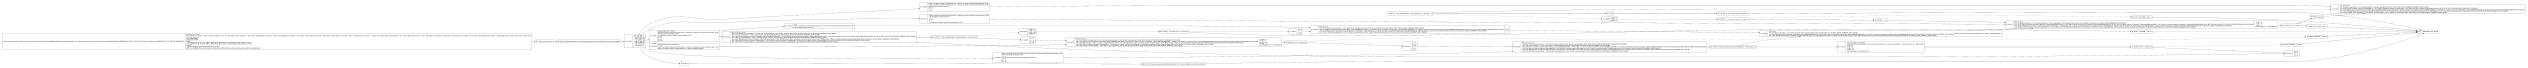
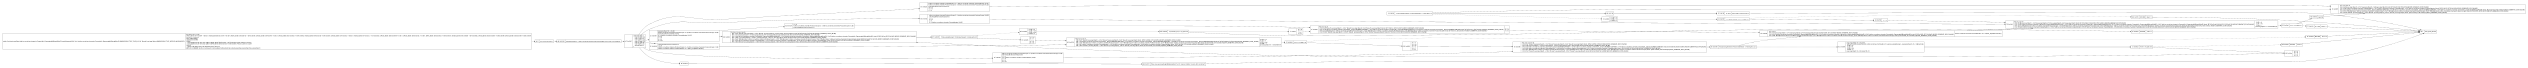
  digraph {
    fontname=Inter
    rankdir=LR
    node [fontname=Inter shape=record]
    edge [fontname=Inter]
    n1 [label="{44\:\ ?|MTH_ENTER_BLOCK\l}"]
    n2 [label="{46\:\ 0x0000|java.lang.Object r0 = kotlin.coroutines.intrinsics.IntrinsicsKt.getCOROUTINE_SUSPENDED()\l}"]
    n3 [label="{47\:\ 0x0007|switch(r9.label) \{\l    case 0: goto L42;\l    case 1: goto L41;\l    case 2: goto L23;\l    case 3: goto L20;\l    case 4: goto L19;\l    case 5: goto L6;\l    default: goto L3;\l\}\l}"]
    n4 [label="{48\:\ 0x000a}"]
    n5 [label="{50\:\ 0x0012|kotlinx.coroutines.channels.ProducerScope r3 = (kotlinx.coroutines.channels.ProducerScope) r9.L$0\lkotlin.ResultKt.throwOnFailure(r10)\lr5 = r3\lr3 = r9\lr1 = r0\lr10 = (kotlinx.coroutines.channels.ChannelIterator) r9.L$1\l}"]
    n6 [label="{51\:\ 0x0025|kotlinx.coroutines.channels.ChannelIterator r2 = (kotlinx.coroutines.channels.ChannelIterator) r9.L$1\lkotlinx.coroutines.channels.ProducerScope r3 = (kotlinx.coroutines.channels.ProducerScope) r9.L$0\lkotlin.ResultKt.throwOnFailure(r10)\lr5 = r3\lr3 = r9\lr1 = r0\l}"]
    n7 [label="{53\:\ 0x0041|java.lang.Object r3 = r9.L$2\lkotlinx.coroutines.channels.ProducerScope r5 = (kotlinx.coroutines.channels.ProducerScope) r9.L$0\lkotlin.ResultKt.throwOnFailure(r10)\lr6 = (kotlinx.coroutines.channels.ChannelIterator) r9.L$1\lr4 = r3\lr3 = r9\lr1 = r0\lr0 = r10\l}"]
    n8 [label="{54\:\ 0x0056|kotlinx.coroutines.channels.ProducerScope r4 = (kotlinx.coroutines.channels.ProducerScope) r9.L$0\lkotlin.ResultKt.throwOnFailure(r10)\lr5 = r4\lr4 = (kotlinx.coroutines.channels.ChannelIterator) r9.L$1\lr3 = r9\lr1 = r0\lr0 = r10\l}"]
    n9 [label="{55\:\ 0x0068|kotlin.ResultKt.throwOnFailure(r10)\lr1 = r9\lkotlinx.coroutines.channels.ProducerScope r3 = (kotlinx.coroutines.channels.ProducerScope) r1.L$0\lkotlinx.coroutines.channels.ChannelIterator r4 = r1.$this_dropWhile.iterator()\l}"]
    n10 [label="{49\:\ 0x0011|throw new java.lang.IllegalStateException(\"call to 'resume' before 'invoke' with coroutine\")\l}"]
    n11 [label="{75\:\ 0x00e1|PHI: r1 r3 r5 r10 \l  PHI: (r1v19 java.lang.Object) = (r1v12 java.lang.Object), (r1v18 java.lang.Object), (r1v21 java.lang.Object) binds: [B:74:0x00db, B:84:0x0112, B:50:0x0012] A[DONT_GENERATE, DONT_INLINE]\l  PHI: (r3v18 kotlinx.coroutines.channels.ChannelsKt__DeprecatedKt$dropWhile$1) = (r3v12 kotlinx.coroutines.channels.ChannelsKt__DeprecatedKt$dropWhile$1), (r3v17 kotlinx.coroutines.channels.ChannelsKt__DeprecatedKt$dropWhile$1), (r3v21 kotlinx.coroutines.channels.ChannelsKt__DeprecatedKt$dropWhile$1) binds: [B:74:0x00db, B:84:0x0112, B:50:0x0012] A[DONT_GENERATE, DONT_INLINE]\l  PHI: (r5v13 '$this$produce' kotlinx.coroutines.channels.ProducerScope) = (r5v9 '$this$produce' kotlinx.coroutines.channels.ProducerScope), (r5v12 '$this$produce' kotlinx.coroutines.channels.ProducerScope), (r5v14 '$this$produce' kotlinx.coroutines.channels.ProducerScope) binds: [B:74:0x00db, B:84:0x0112, B:50:0x0012] A[DONT_GENERATE, DONT_INLINE]\l  PHI: (r10v26 kotlinx.coroutines.channels.ChannelIterator) = (r10v17 kotlinx.coroutines.channels.ChannelIterator), (r10v25 kotlinx.coroutines.channels.ChannelIterator), (r10v28 kotlinx.coroutines.channels.ChannelIterator) binds: [B:74:0x00db, B:84:0x0112, B:50:0x0012] A[DONT_GENERATE, DONT_INLINE]\l|r3.L$0 = r5\lr3.L$1 = r10\lr3.label = 4\ljava.lang.Object r2 = r10.hasNext(r3)\l}"]
    n12 [label="{79\:\ 0x00f5|PHI: r1 r2 r3 r5 r10 \l  PHI: (r1v18 java.lang.Object) = (r1v17 java.lang.Object), (r1v19 java.lang.Object) binds: [B:51:0x0025, B:78:0x00f2] A[DONT_GENERATE, DONT_INLINE]\l  PHI: (r2v8 kotlinx.coroutines.channels.ChannelIterator) = (r2v7 kotlinx.coroutines.channels.ChannelIterator), (r2v12 kotlinx.coroutines.channels.ChannelIterator) binds: [B:51:0x0025, B:78:0x00f2] A[DONT_GENERATE, DONT_INLINE]\l  PHI: (r3v17 kotlinx.coroutines.channels.ChannelsKt__DeprecatedKt$dropWhile$1) = (r3v16 kotlinx.coroutines.channels.ChannelsKt__DeprecatedKt$dropWhile$1), (r3v18 kotlinx.coroutines.channels.ChannelsKt__DeprecatedKt$dropWhile$1) binds: [B:51:0x0025, B:78:0x00f2] A[DONT_GENERATE, DONT_INLINE]\l  PHI: (r5v12 '$this$produce' kotlinx.coroutines.channels.ProducerScope) = (r5v11 '$this$produce' kotlinx.coroutines.channels.ProducerScope), (r5v13 '$this$produce' kotlinx.coroutines.channels.ProducerScope) binds: [B:51:0x0025, B:78:0x00f2] A[DONT_GENERATE, DONT_INLINE]\l  PHI: (r10v19 '$result' java.lang.Object) = (r10v0 '$result' java.lang.Object), (r10v27 '$result' java.lang.Object) binds: [B:51:0x0025, B:78:0x00f2] A[DONT_GENERATE, DONT_INLINE]\l}"]
    n13 [label="{52\:\ 0x0037|r1 = r9\lkotlinx.coroutines.channels.ProducerScope r2 = (kotlinx.coroutines.channels.ProducerScope) r1.L$0\lkotlin.ResultKt.throwOnFailure(r10)\l}"]
    n14 [label="{72\:\ 0x00d0|PHI: r0 r1 r2 r10 \l  PHI: (r0v9 '$result' java.lang.Object) = (r0v7 '$result' java.lang.Object), (r0v0 '$result' java.lang.Object) binds: [B:71:0x00cc, B:52:0x0037] A[DONT_GENERATE, DONT_INLINE]\l  PHI: (r1v13 kotlinx.coroutines.channels.ChannelsKt__DeprecatedKt$dropWhile$1) = (r1v9 kotlinx.coroutines.channels.ChannelsKt__DeprecatedKt$dropWhile$1), (r1v15 kotlinx.coroutines.channels.ChannelsKt__DeprecatedKt$dropWhile$1) binds: [B:71:0x00cc, B:52:0x0037] A[DONT_GENERATE, DONT_INLINE]\l  PHI: (r2v3 '$this$produce' kotlinx.coroutines.channels.ProducerScope) = (r2v2 '$this$produce' kotlinx.coroutines.channels.ProducerScope), (r2v5 '$this$produce' kotlinx.coroutines.channels.ProducerScope) binds: [B:71:0x00cc, B:52:0x0037] A[DONT_GENERATE, DONT_INLINE]\l  PHI: (r10v18 '$result' java.lang.Object) = (r10v15 '$result' java.lang.Object), (r10v0 '$result' java.lang.Object) binds: [B:71:0x00cc, B:52:0x0037] A[DONT_GENERATE, DONT_INLINE]\l|r3 = r1\lr5 = r2\lr1 = r0\l}"]
    n15 [label="{66\:\ 0x00b1|PHI: r0 r1 r3 r4 r5 r6 r10 \l  PHI: (r0v5 '$result' java.lang.Object) = (r0v2 '$result' java.lang.Object), (r0v8 '$result' java.lang.Object) binds: [B:65:0x00ad, B:53:0x0041] A[DONT_GENERATE, DONT_INLINE]\l  PHI: (r1v7 java.lang.Object) = (r1v4 java.lang.Object), (r1v11 java.lang.Object) binds: [B:65:0x00ad, B:53:0x0041] A[DONT_GENERATE, DONT_INLINE]\l  PHI: (r3v8 kotlinx.coroutines.channels.ChannelsKt__DeprecatedKt$dropWhile$1) = (r3v5 kotlinx.coroutines.channels.ChannelsKt__DeprecatedKt$dropWhile$1), (r3v11 kotlinx.coroutines.channels.ChannelsKt__DeprecatedKt$dropWhile$1) binds: [B:65:0x00ad, B:53:0x0041] A[DONT_GENERATE, DONT_INLINE]\l  PHI: (r4v8 'e' java.lang.Object) = (r4v6 'e' java.lang.Object), (r4v12 'e' java.lang.Object) binds: [B:65:0x00ad, B:53:0x0041] A[DONT_GENERATE, DONT_INLINE]\l  PHI: (r5v6 '$this$produce' kotlinx.coroutines.channels.ProducerScope) = (r5v1 '$this$produce' kotlinx.coroutines.channels.ProducerScope), (r5v8 '$this$produce' kotlinx.coroutines.channels.ProducerScope) binds: [B:65:0x00ad, B:53:0x0041] A[DONT_GENERATE, DONT_INLINE]\l  PHI: (r6v4 kotlinx.coroutines.channels.ChannelIterator) = (r6v2 kotlinx.coroutines.channels.ChannelIterator), (r6v5 kotlinx.coroutines.channels.ChannelIterator) binds: [B:65:0x00ad, B:53:0x0041] A[DONT_GENERATE, DONT_INLINE]\l  PHI: (r10v8 '$result' java.lang.Object) = (r10v5 '$result' java.lang.Object), (r10v0 '$result' java.lang.Object) binds: [B:65:0x00ad, B:53:0x0041] A[DONT_GENERATE, DONT_INLINE]\l}"]
    n16 [label="{60\:\ 0x008f|PHI: r0 r1 r3 r4 r5 r10 \l  PHI: (r0v2 '$result' java.lang.Object) = (r0v1 '$result' java.lang.Object), (r0v4 '$result' java.lang.Object) binds: [B:54:0x0056, B:59:0x0089] A[DONT_GENERATE, DONT_INLINE]\l  PHI: (r1v4 java.lang.Object) = (r1v3 java.lang.Object), (r1v6 java.lang.Object) binds: [B:54:0x0056, B:59:0x0089] A[DONT_GENERATE, DONT_INLINE]\l  PHI: (r3v5 kotlinx.coroutines.channels.ChannelsKt__DeprecatedKt$dropWhile$1) = (r3v4 kotlinx.coroutines.channels.ChannelsKt__DeprecatedKt$dropWhile$1), (r3v7 kotlinx.coroutines.channels.ChannelsKt__DeprecatedKt$dropWhile$1) binds: [B:54:0x0056, B:59:0x0089] A[DONT_GENERATE, DONT_INLINE]\l  PHI: (r4v5 kotlinx.coroutines.channels.ChannelIterator) = (r4v4 kotlinx.coroutines.channels.ChannelIterator), (r4v7 kotlinx.coroutines.channels.ChannelIterator) binds: [B:54:0x0056, B:59:0x0089] A[DONT_GENERATE, DONT_INLINE]\l  PHI: (r5v1 '$this$produce' kotlinx.coroutines.channels.ProducerScope) = (r5v0 '$this$produce' kotlinx.coroutines.channels.ProducerScope), (r5v5 '$this$produce' kotlinx.coroutines.channels.ProducerScope) binds: [B:54:0x0056, B:59:0x0089] A[DONT_GENERATE, DONT_INLINE]\l  PHI: (r10v1 '$result' java.lang.Object) = (r10v0 '$result' java.lang.Object), (r10v7 '$result' java.lang.Object) binds: [B:54:0x0056, B:59:0x0089] A[DONT_GENERATE, DONT_INLINE]\l}"]
    n17 [label="{56\:\ 0x0076|PHI: r0 r1 r3 r4 r10 \l  PHI: (r0v3 '$result' java.lang.Object) = (r0v0 '$result' java.lang.Object), (r0v6 '$result' java.lang.Object) binds: [B:55:0x0068, B:73:0x00d5] A[DONT_GENERATE, DONT_INLINE]\l  PHI: (r1v5 kotlinx.coroutines.channels.ChannelsKt__DeprecatedKt$dropWhile$1) = (r1v1 kotlinx.coroutines.channels.ChannelsKt__DeprecatedKt$dropWhile$1), (r1v8 kotlinx.coroutines.channels.ChannelsKt__DeprecatedKt$dropWhile$1) binds: [B:55:0x0068, B:73:0x00d5] A[DONT_GENERATE, DONT_INLINE]\l  PHI: (r3v6 '$this$produce' kotlinx.coroutines.channels.ProducerScope) = (r3v1 '$this$produce' kotlinx.coroutines.channels.ProducerScope), (r3v9 '$this$produce' kotlinx.coroutines.channels.ProducerScope) binds: [B:55:0x0068, B:73:0x00d5] A[DONT_GENERATE, DONT_INLINE]\l  PHI: (r4v7 kotlinx.coroutines.channels.ChannelIterator) = (r4v1 kotlinx.coroutines.channels.ChannelIterator), (r4v9 kotlinx.coroutines.channels.ChannelIterator) binds: [B:55:0x0068, B:73:0x00d5] A[DONT_GENERATE, DONT_INLINE]\l  PHI: (r10v6 '$result' java.lang.Object) = (r10v0 '$result' java.lang.Object), (r10v11 '$result' java.lang.Object) binds: [B:55:0x0068, B:73:0x00d5] A[DONT_GENERATE, DONT_INLINE]\l|r1.L$0 = r3\lr1.L$1 = r4\lr1.L$2 = null\lr1.label = 1\ljava.lang.Object r5 = r4.hasNext(r1)\l}"]
-   n18 [label="{45\:\ ?|IMMUTABLE_EXIT_BLOCK\l}"]
+   n18 [label="{45\:\ ?|MTH_EXIT_BLOCK\l}"]
    n19 [label="{76\:\ 0x00ef|if (r2 != r1) goto L10\l}"]
    n20 [label="{77\:\ 0x00f1|RETURN\l|return r1\l}"]
    n21 [label="{78\:\ 0x00f2|r2 = r10\lr10 = r2\l}"]
    n22 [label="{80\:\ 0x00fb|if (((java.lang.Boolean) r10).booleanValue() == false) goto L17\l}"]
    n23 [label="{81\:\ 0x00fd|r3.L$0 = r5\lr3.L$1 = r2\lr3.label = 5\l}"]
    n24 [label="{86\:\ 0x0114}"]
    n25 [label="{82\:\ 0x010f|if (r5.send(r2.next(), r3) != r1) goto L16\l}"]
    n26 [label="{87\:\ 0x0116|RETURN\l|return kotlin.Unit.INSTANCE\l}"]
    n27 [label="{83\:\ 0x0111|RETURN\l|return r1\l}"]
    n28 [label="{84\:\ 0x0112|r10 = r2\l}"]
    n29 [label="{74\:\ 0x00db|PHI: r1 r3 r5 \l  PHI: (r1v12 java.lang.Object) = (r1v4 java.lang.Object), (r1v14 java.lang.Object) binds: [B:61:0x0095, B:72:0x00d0] A[DONT_GENERATE, DONT_INLINE]\l  PHI: (r3v12 kotlinx.coroutines.channels.ChannelsKt__DeprecatedKt$dropWhile$1) = (r3v5 kotlinx.coroutines.channels.ChannelsKt__DeprecatedKt$dropWhile$1), (r3v13 kotlinx.coroutines.channels.ChannelsKt__DeprecatedKt$dropWhile$1) binds: [B:61:0x0095, B:72:0x00d0] A[DONT_GENERATE, DONT_INLINE]\l  PHI: (r5v9 '$this$produce' kotlinx.coroutines.channels.ProducerScope) = (r5v1 '$this$produce' kotlinx.coroutines.channels.ProducerScope), (r5v10 '$this$produce' kotlinx.coroutines.channels.ProducerScope) binds: [B:61:0x0095, B:72:0x00d0] A[DONT_GENERATE, DONT_INLINE]\l|kotlinx.coroutines.channels.ChannelIterator r10 = r3.$this_dropWhile.iterator()\l}"]
    n30 [label="{67\:\ 0x00b7|if (((java.lang.Boolean) r10).booleanValue() != false) goto L30\l}"]
    n31 [label="{68\:\ 0x00b9|r3.L$0 = r5\lr3.L$1 = null\lr3.L$2 = null\lr3.label = 3\l}"]
    n32 [label="{73\:\ 0x00d5|r10 = r0\lr0 = r1\lr1 = r3\lr3 = r5\lr4 = r6\l}"]
    n33 [label="{69\:\ 0x00c9|if (r5.send(r4, r3) != r1) goto L29\l}"]
    n34 [label="{70\:\ 0x00cb|RETURN\l|return r1\l}"]
    n35 [label="{71\:\ 0x00cc|r10 = r0\lr0 = r1\lr1 = r3\lr2 = r5\l}"]
    n36 [label="{57\:\ 0x0086|if (r5 != r0) goto L34\l}"]
    n37 [label="{58\:\ 0x0088|RETURN\l|return r0\l}"]
    n38 [label="{59\:\ 0x0089|r8 = r0\lr0 = r10\lr10 = r5\lr5 = r3\lr3 = r1\lr1 = r8\l}"]
    n39 [label="{61\:\ 0x0095|if (((java.lang.Boolean) r10).booleanValue() == false) goto L22\l}"]
    n40 [label="{62\:\ 0x0097|java.lang.Object r10 = r4.next()\lkotlin.jvm.functions.Function2\<E, kotlin.coroutines.Continuation\<? super java.lang.Boolean\>, java.lang.Object\> r6 = r3.$predicate\lr3.L$0 = r5\lr3.L$1 = r4\lr3.L$2 = r10\lr3.label = 2\ljava.lang.Object r6 = r6.invoke(r10, r3)\l}"]
    n41 [label="{63\:\ 0x00aa|if (r6 != r1) goto L40\l}"]
    n42 [label="{64\:\ 0x00ac|RETURN\l|return r1\l}"]
    n43 [label="{65\:\ 0x00ad|r8 = r4\lr4 = r10\lr10 = r6\lr6 = r8\l}"]
    n44 [label="{public final java.lang.Object kotlinx.coroutines.channels.ChannelsKt__DeprecatedKt$dropWhile$1.invokeSuspend((r9v0 'this' kotlinx.coroutines.channels.ChannelsKt__DeprecatedKt$dropWhile$1 A[IMMUTABLE_TYPE, THIS]), (r10v0 '$result' java.lang.Object A[IMMUTABLE_TYPE, METHOD_ARGUMENT]))  | INCONSISTENT_CODE\lCROSS_EDGE: B:77:0x00f1 \-\> B:45:?, CROSS_EDGE: B:83:0x0111 \-\> B:45:?, BACK_EDGE: B:84:0x0112 \-\> B:75:0x00e1, CROSS_EDGE: B:87:0x0116 \-\> B:45:?, CROSS_EDGE: B:51:0x0025 \-\> B:79:0x00f5, CROSS_EDGE: B:74:0x00db \-\> B:75:0x00e1, CROSS_EDGE: B:70:0x00cb \-\> B:45:?, CROSS_EDGE: B:71:0x00cc \-\> B:72:0x00d0, CROSS_EDGE: B:58:0x0088 \-\> B:45:?, CROSS_EDGE: B:64:0x00ac \-\> B:45:?, BACK_EDGE: B:65:0x00ad \-\> B:66:0x00b1, CROSS_EDGE: B:61:0x0095 \-\> B:74:0x00db, CROSS_EDGE: B:54:0x0056 \-\> B:60:0x008f, CROSS_EDGE: B:55:0x0068 \-\> B:56:0x0076\lINLINE_NOT_NEEDED\lTYPE_VARS: EMPTY\lJadxCommentsAttr\{\l WARN: \l \-\> Unsupported multi\-entry loop pattern (BACK_EDGE: B:84:0x0112 \-\> B:75:0x00e1). Please submit an issue!!!\l \-\> Unsupported multi\-entry loop pattern (BACK_EDGE: B:65:0x00ad \-\> B:66:0x00b1). Please submit an issue!!!\l DEBUG: \l \-\> Don't trust debug lines info. Repeating lines: [180=7]\}\lMETHOD_OVERRIDE: [kotlin.coroutines.jvm.internal.BaseContinuationImpl.invokeSuspend(java.lang.Object):java.lang.Object]\l}"]
    n1 -> n2
    n2 -> n3
    n3 -> n4
    n3 -> n5
    n3 -> n6
    n3 -> n7
    n3 -> n8
    n3 -> n9
    n4 -> n10
    n5 -> n11
    n6 -> n12
    n7 -> n13
    n7 -> n15
    n8 -> n16
    n9 -> n17
    n10 -> n18
    n11 -> n19
    n13 -> n14
    n14 -> n29
    n15 -> n30
    n16 -> n39
    n17 -> n36
    n19 -> n20 [style=dashed]
    n19 -> n21
    n20 -> n18
    n21 -> n12
    n22 -> n12
    n22 -> n23 [style=dashed]
    n22 -> n24
    n23 -> n25
    n24 -> n26
    n25 -> n27 [style=dashed]
    n25 -> n28
    n26 -> n18
    n27 -> n18
    n28 -> n11
    n29 -> n11
    n30 -> n31 [style=dashed]
    n30 -> n32
    n31 -> n33
    n32 -> n17
    n33 -> n34 [style=solid]
    n33 -> n35
    n34 -> n18
    n35 -> n14
    n36 -> n37 [style=dashed]
    n36 -> n38
    n37 -> n18
    n38 -> n16
    n39 -> n29
    n39 -> n40 [style=dashed]
    n40 -> n41
    n41 -> n42 [style=dashed]
    n41 -> n43
    n42 -> n18
    n43 -> n15
    n44 -> n1
  }
